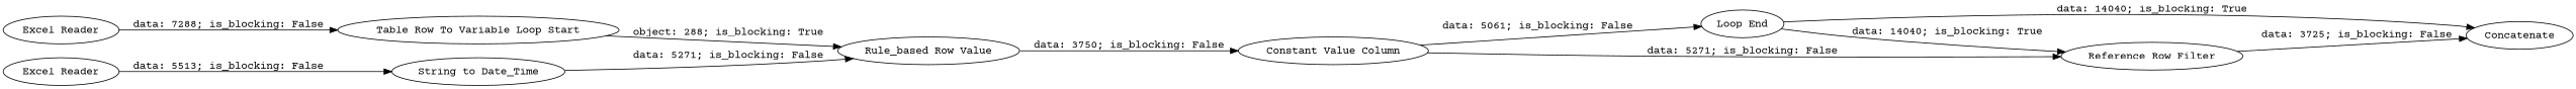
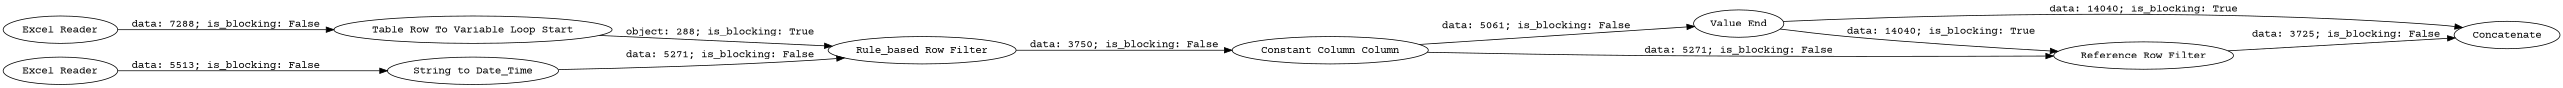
  digraph {
    fontname="Courier Prime"
    rankdir=LR
    node [fontname="Courier Prime"]
    edge [fontname="Courier Prime"]
-   n1 [label="Constant Value Column"]
-   n2 [label="Loop End"]
+   n1 [label="Constant Column Column"]
+   n2 [label="Value End"]
    n3 [label="Reference Row Filter"]
    n4 [label=Concatenate]
-   n5 [label="Rule_based Row Value"]
+   n5 [label="Rule_based Row Filter"]
    n6 [label="Table Row To Variable Loop Start"]
    n7 [label="Excel Reader"]
    n8 [label="String to Date_Time"]
    n9 [label="Excel Reader"]
    n1 -> n2 [label="data: 5061; is_blocking: False"]
    n1 -> n3 [label="data: 5271; is_blocking: False"]
    n2 -> n3 [label="data: 14040; is_blocking: True"]
    n2 -> n4 [label="data: 14040; is_blocking: True"]
    n3 -> n4 [label="data: 3725; is_blocking: False"]
    n5 -> n1 [label="data: 3750; is_blocking: False"]
    n6 -> n5 [label="object: 288; is_blocking: True"]
    n7 -> n8 [label="data: 5513; is_blocking: False"]
    n8 -> n5 [label="data: 5271; is_blocking: False"]
    n9 -> n6 [label="data: 7288; is_blocking: False"]
  }
